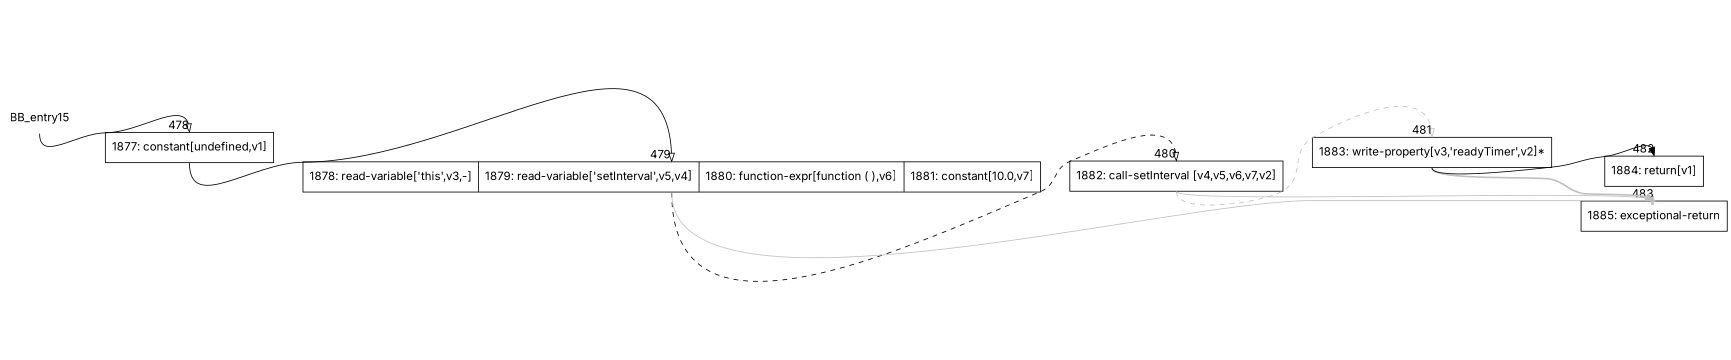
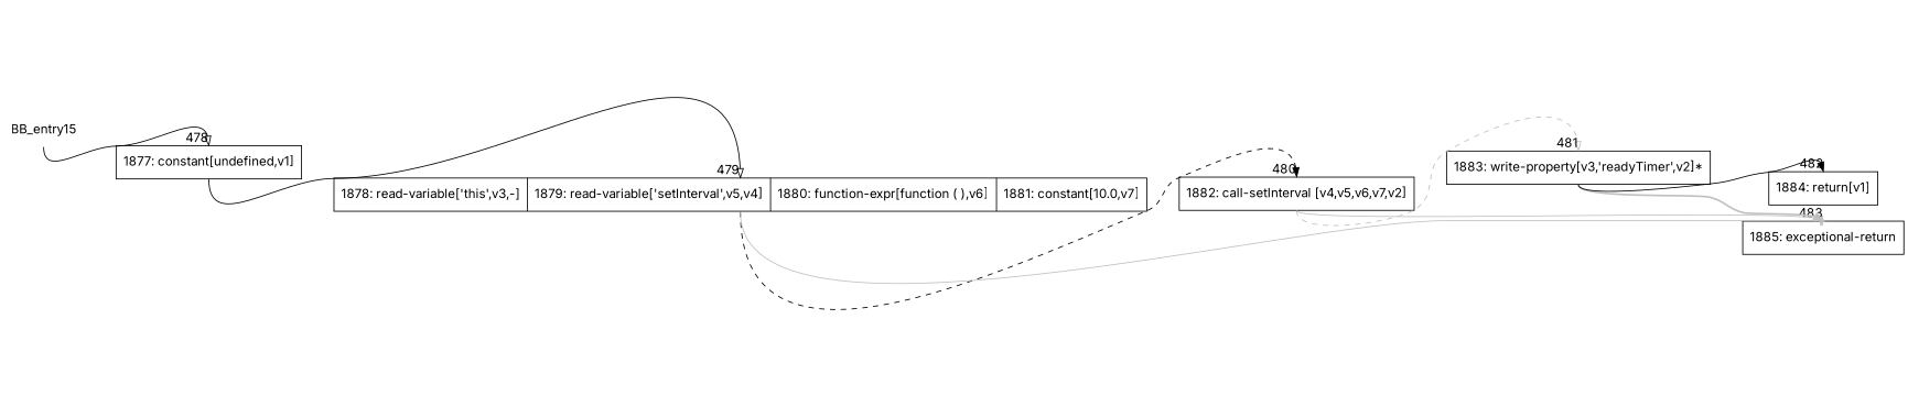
  digraph {
    fontname=Inter
    rankdir=LR
    node [fontname=Inter shape=record]
    edge [arrowhead=onormal fontname=Inter headport=n style=solid tailport=s]
    BB_entry15 [shape=none]
    n2 [label="{1877: constant[undefined,v1]}"]
    n3 [label="{1878: read-variable['this',v3,-]|1879: read-variable['setInterval',v5,v4]|1880: function-expr[function ( ),v6]|1881: constant[10.0,v7]}"]
    n4 [label="{1882: call-setInterval [v4,v5,v6,v7,v2]}"]
    n5 [label="{1885: exceptional-return}"]
    n6 [label="{1883: write-property[v3,'readyTimer',v2]*}"]
    n7 [label="{1884: return[v1]}"]
    BB_entry15 -> n2 [headlabel="    478"]
    n2 -> n3 [headlabel="      479"]
-   n3 -> n4 [headlabel="      480" style=dashed]
+   n3 -> n4 [arrowhead=normal headlabel="      480" style=dashed]
    n3 -> n5 [arrowhead=tee color=gray headlabel="      483"]
    n4 -> n5 [arrowhead=normal color=gray]
    n4 -> n6 [color=gray headlabel="      481" style=dashed]
    n6 -> n5 [color=gray style=bold]
    n6 -> n7 [arrowhead=normal headlabel="      482"]
  }
